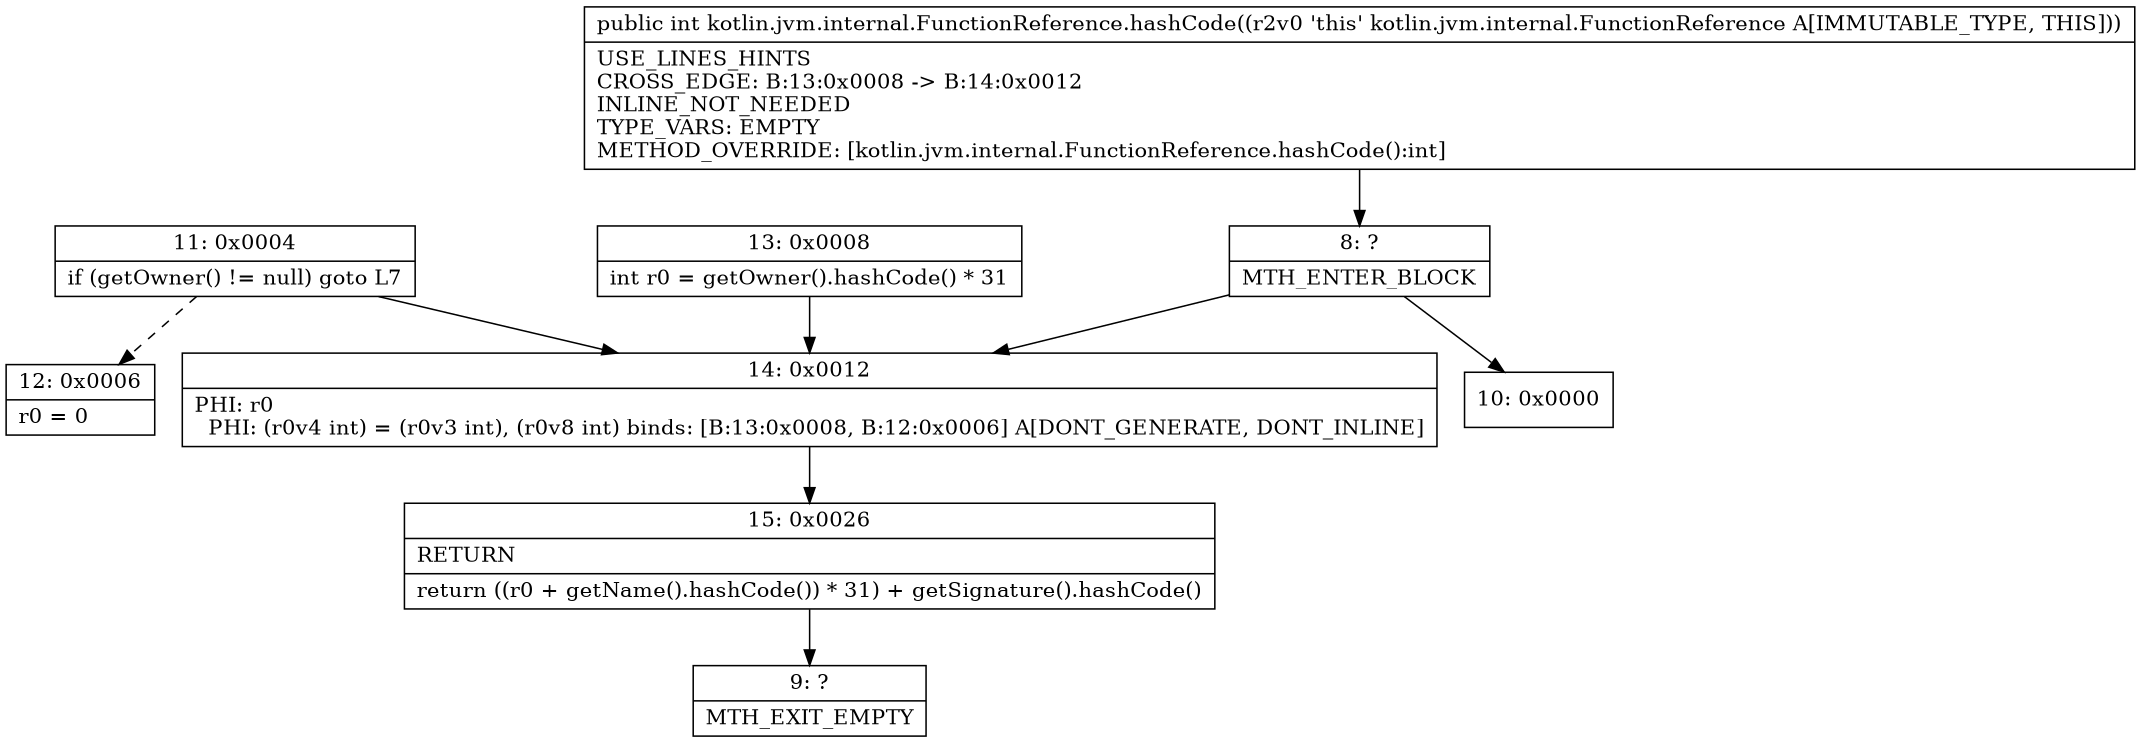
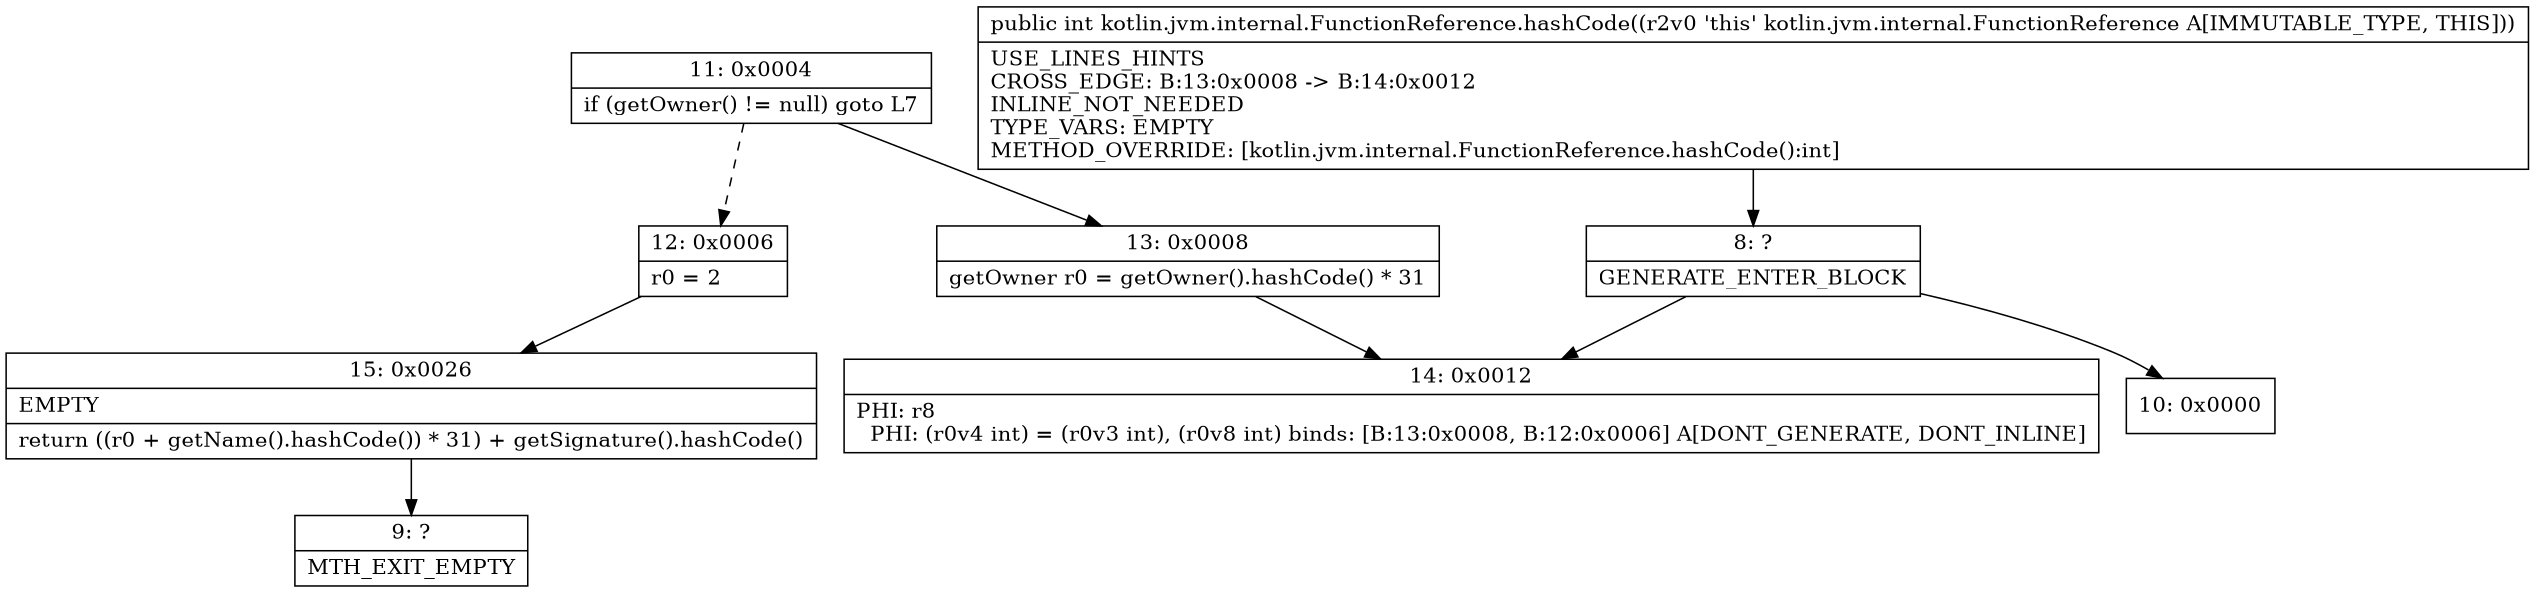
  digraph {
    node [shape=record]
-   n1 [label="{8\:\ ?|MTH_ENTER_BLOCK\l}"]
+   n1 [label="{8\:\ ?|GENERATE_ENTER_BLOCK\l}"]
    n2 [label="{10\:\ 0x0000}"]
-   n3 [label="{14\:\ 0x0012|PHI: r0 \l  PHI: (r0v4 int) = (r0v3 int), (r0v8 int) binds: [B:13:0x0008, B:12:0x0006] A[DONT_GENERATE, DONT_INLINE]\l}"]
+   n3 [label="{14\:\ 0x0012|PHI: r8 \l  PHI: (r0v4 int) = (r0v3 int), (r0v8 int) binds: [B:13:0x0008, B:12:0x0006] A[DONT_GENERATE, DONT_INLINE]\l}"]
    n4 [label="{11\:\ 0x0004|if (getOwner() != null) goto L7\l}"]
-   n5 [label="{12\:\ 0x0006|r0 = 0\l}"]
-   n6 [label="{13\:\ 0x0008|int r0 = getOwner().hashCode() * 31\l}"]
-   n7 [label="{15\:\ 0x0026|RETURN\l|return ((r0 + getName().hashCode()) * 31) + getSignature().hashCode()\l}"]
+   n5 [label="{12\:\ 0x0006|r0 = 2\l}"]
+   n6 [label="{13\:\ 0x0008|getOwner r0 = getOwner().hashCode() * 31\l}"]
+   n7 [label="{15\:\ 0x0026|EMPTY\l|return ((r0 + getName().hashCode()) * 31) + getSignature().hashCode()\l}"]
    n8 [label="{9\:\ ?|MTH_EXIT_EMPTY\l}"]
    n9 [label="{public int kotlin.jvm.internal.FunctionReference.hashCode((r2v0 'this' kotlin.jvm.internal.FunctionReference A[IMMUTABLE_TYPE, THIS]))  | USE_LINES_HINTS\lCROSS_EDGE: B:13:0x0008 \-\> B:14:0x0012\lINLINE_NOT_NEEDED\lTYPE_VARS: EMPTY\lMETHOD_OVERRIDE: [kotlin.jvm.internal.FunctionReference.hashCode():int]\l}"]
    n1 -> n2
    n1 -> n3
-   n3 -> n7
+   n5 -> n7
    n4 -> n5 [style=dashed]
-   n4 -> n3
+   n4 -> n6
    n6 -> n3
    n7 -> n8
    n9 -> n1
  }
